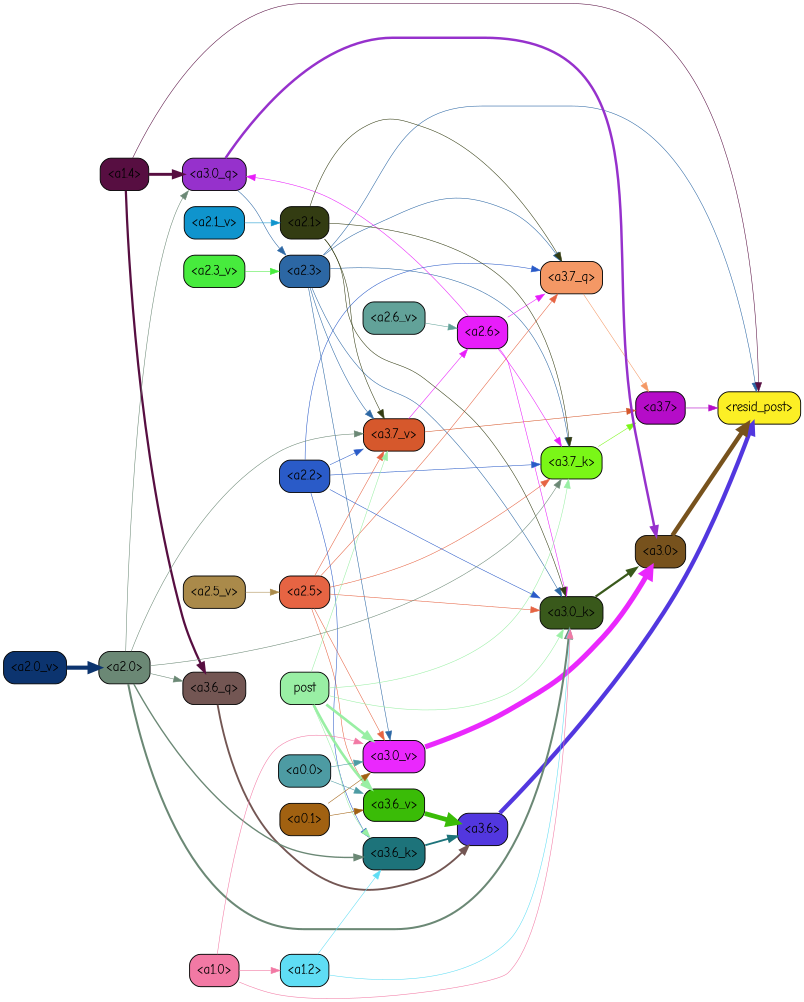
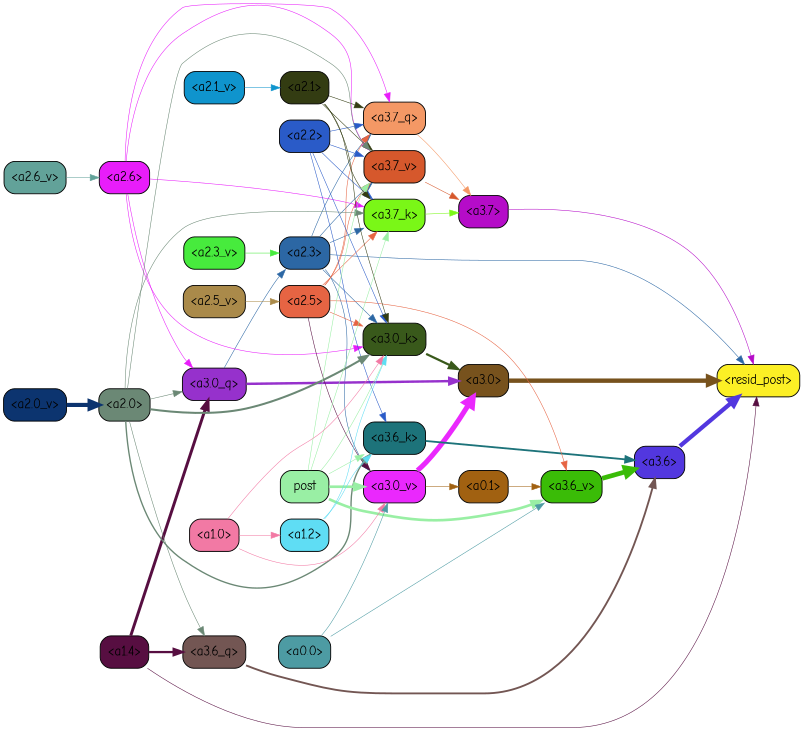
  strict digraph {
    fontname="Comic Neue"
    rankdir=LR
    splines=true
    node [color=black fontname="Comic Neue" shape=box style="filled, rounded"]
    edge [color="#2c67a4" fontname="Comic Neue" penwidth=0.6]
    "<a3.7>" [fillcolor="#b50cc8"]
    "<resid_post>" [fillcolor="#fcef25"]
    "<a3.6>" [fillcolor="#5237df"]
    "<a3.0>" [fillcolor="#77521d"]
    "<a2.3>" [fillcolor="#2c67a4"]
    "<a3.7_q>" [fillcolor="#f49865"]
    "<a3.7_k>" [fillcolor="#7af717"]
    "<a3.0_k>" [fillcolor="#39591b"]
    "<a3.7_v>" [fillcolor="#d6582c"]
    "<a3.0_v>" [fillcolor="#ea28fd"]
    "<a3.0_q>" [fillcolor="#9631cc"]
    "<a1.4>" [fillcolor="#570e41"]
    "<a3.6_q>" [fillcolor="#735653"]
    "<a3.6_k>" [fillcolor="#1d737a"]
    "<a3.6_v>" [fillcolor="#3abc07"]
    "<a2.6>" [fillcolor="#e81dfa"]
    "<a2.5>" [fillcolor="#e66443"]
    "<a2.2>" [fillcolor="#2a5bc8"]
    "<a2.1>" [fillcolor="#333c12"]
    "<a2.0>" [fillcolor="#6b8875"]
    n21 [fillcolor="#99efa4" label=post]
    "<a1.2>" [fillcolor="#5fddf4"]
    "<a1.0>" [fillcolor="#f279a4"]
    "<a0.1>" [fillcolor="#a16111"]
    "<a0.0>" [fillcolor="#4d9ba3"]
    "<a2.6_v>" [fillcolor="#62a299"]
    "<a2.5_v>" [fillcolor="#aa8a4a"]
    "<a2.3_v>" [fillcolor="#47eb3d"]
    "<a2.1_v>" [fillcolor="#0f94cd"]
    "<a2.0_v>" [fillcolor="#0c346f"]
    "<a3.7>" -> "<resid_post>" [color="#b50cc8"]
    "<a3.6>" -> "<resid_post>" [color="#5237df" penwidth=4.753257989883423]
    "<a3.0>" -> "<resid_post>" [color="#77521d" penwidth=4.90053927898407]
    "<a2.3>" -> "<resid_post>"
    "<a2.3>" -> "<a3.7_q>"
    "<a2.3>" -> "<a3.7_k>"
    "<a2.3>" -> "<a3.0_k>"
    "<a2.3>" -> "<a3.7_v>"
    "<a2.3>" -> "<a3.0_v>"
    "<a3.7_q>" -> "<a3.7>" [color="#f49865"]
    "<a3.7_k>" -> "<a3.7>" [color="#7af717"]
    "<a3.0_k>" -> "<a3.0>" [color="#39591b" penwidth=2.476402521133423]
    "<a3.7_v>" -> "<a3.7>" [color="#d6582c"]
    "<a3.0_v>" -> "<a3.0>" [color="#ea28fd" penwidth=5.652270674705505]
    "<a3.0_q>" -> "<a3.0>" [color="#9631cc" penwidth=2.7421876192092896]
    "<a3.0_q>" -> "<a2.3>"
    "<a1.4>" -> "<resid_post>" [color="#570e41"]
    "<a1.4>" -> "<a3.0_q>" [color="#570e41" penwidth=3.2760138511657715]
    "<a1.4>" -> "<a3.6_q>" [color="#570e41" penwidth=2.5149343013763428]
    "<a3.6_q>" -> "<a3.6>" [color="#735653" penwidth=2.091020345687866]
    "<a3.6_k>" -> "<a3.6>" [color="#1d737a" penwidth=2.048597991466522]
    "<a3.6_v>" -> "<a3.6>" [color="#3abc07" penwidth=5.2550448179244995]
    "<a2.6>" -> "<a3.7_q>" [color="#e81dfa"]
    "<a2.6>" -> "<a3.7_k>" [color="#e81dfa"]
    "<a2.6>" -> "<a3.0_k>" [color="#e81dfa"]
-   "<a3.7_v>" -> "<a2.6>" [color="#e81dfa"]
+   "<a2.6>" -> "<a3.7_v>" [color="#e81dfa"]
    "<a2.6>" -> "<a3.0_q>" [color="#e81dfa"]
    "<a2.5>" -> "<a3.7_q>" [color="#e66443"]
    "<a2.5>" -> "<a3.7_k>" [color="#e66443"]
    "<a2.5>" -> "<a3.0_k>" [color="#e66443"]
    "<a2.5>" -> "<a3.7_v>" [color="#e66443"]
-   "<a2.5>" -> "<a3.0_v>" [color="#e66443"]
+   "<a2.5>" -> "<a3.0_v>" [color="#570e41"]
    "<a2.5>" -> "<a3.6_v>" [color="#e66443"]
    "<a2.2>" -> "<a3.7_q>" [color="#2a5bc8"]
    "<a2.2>" -> "<a3.7_k>" [color="#2a5bc8"]
    "<a2.2>" -> "<a3.0_k>" [color="#2a5bc8"]
    "<a2.2>" -> "<a3.7_v>" [color="#2a5bc8"]
    "<a2.2>" -> "<a3.6_k>" [color="#2a5bc8"]
    "<a2.1>" -> "<a3.7_q>" [color="#333c12"]
    "<a2.1>" -> "<a3.7_k>" [color="#333c12"]
    "<a2.1>" -> "<a3.0_k>" [color="#333c12"]
    "<a2.1>" -> "<a3.7_v>" [color="#333c12"]
    "<a2.0>" -> "<a3.7_k>" [color="#6b8875"]
    "<a2.0>" -> "<a3.0_k>" [color="#6b8875" penwidth=2.2635570764541626]
    "<a2.0>" -> "<a3.7_v>" [color="#6b8875"]
    "<a2.0>" -> "<a3.0_q>" [color="#6b8875"]
    "<a2.0>" -> "<a3.6_q>" [color="#6b8875"]
    "<a2.0>" -> "<a3.6_k>" [color="#6b8875" penwidth=1.5290023684501648]
    n21 -> "<a3.7_k>" [color="#99efa4"]
    n21 -> "<a3.0_k>" [color="#99efa4"]
    n21 -> "<a3.7_v>" [color="#99efa4"]
    n21 -> "<a3.0_v>" [color="#99efa4" penwidth=2.972973108291626]
    n21 -> "<a3.6_k>" [color="#99efa4"]
    n21 -> "<a3.6_v>" [color="#99efa4" penwidth=2.9556376338005066]
    "<a1.2>" -> "<a3.0_k>" [color="#5fddf4"]
    "<a1.2>" -> "<a3.6_k>" [color="#5fddf4"]
    "<a1.0>" -> "<a3.0_k>" [color="#f279a4"]
    "<a1.0>" -> "<a3.0_v>" [color="#f279a4"]
    "<a1.0>" -> "<a1.2>" [color="#f279a4"]
-   "<a0.1>" -> "<a3.0_v>" [color="#a16111"]
+   "<a3.0_v>" -> "<a0.1>" [color="#a16111"]
    "<a0.1>" -> "<a3.6_v>" [color="#a16111"]
    "<a0.0>" -> "<a3.0_v>" [color="#4d9ba3"]
    "<a0.0>" -> "<a3.6_v>" [color="#4d9ba3"]
    "<a2.6_v>" -> "<a2.6>" [color="#62a299"]
    "<a2.5_v>" -> "<a2.5>" [color="#aa8a4a"]
    "<a2.3_v>" -> "<a2.3>" [color="#47eb3d"]
    "<a2.1_v>" -> "<a2.1>" [color="#0f94cd"]
    "<a2.0_v>" -> "<a2.0>" [color="#0c346f" penwidth=4.611755967140198]
  }
